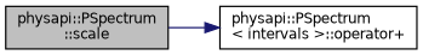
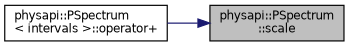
  digraph {
    rankdir=RL
    fontname="DejaVu Sans"
    node [color=black fontname="DejaVu Sans" fontsize=10 shape=record style=filled]
    n1 [fillcolor=grey75 fontcolor=black height=0.2 label="physapi::PSpectrum\l::scale" width=0.4]
    n2 [fillcolor=white height=0.2 label="physapi::PSpectrum\l\< intervals \>::operator+" width=0.4]
-   n2 -> n1 [color=midnightblue dir=back fontname="DejaVu Sans" fontsize=10 labelfontname=Helvetica labelfontsize=10 style=solid]
+   n1 -> n2 [color=midnightblue dir=back fontname="DejaVu Sans" fontsize=10 labelfontname=Helvetica labelfontsize=10 style=solid]
  }
